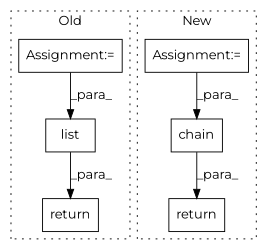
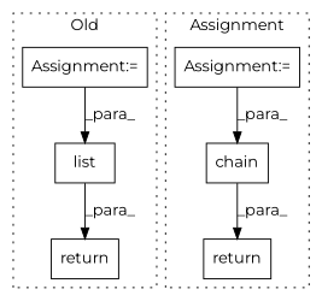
  digraph {
    fontname=Montserrat
    node [a=41 l=7 shape=box fontname=Montserrat]
    edge [fontname=Montserrat]
    n1 [label=return s=6016]
    n2 [a=7 l=1 label="Assignment:=" s=5936]
    n3 [a=32 l="5,1" label=list s="6023,6063"]
    n4 [a=32 l="6,-3" label=chain s="5436,5680"]
    n5 [label=return s=5414]
    n6 [a=7 l=44 label="Assignment:=" s=5630]
    subgraph cluster_1 {
      label=Old
      style=dotted
      n1
      n2
      n3
    }
    subgraph cluster_2 {
-     label=New
+     label=Assignment
      style=dotted
      n4
      n5
      n6
    }
    n2 -> n3 [label=_para_]
    n3 -> n1 [label=_para_]
    n4 -> n5 [label=_para_]
    n6 -> n4 [label=_para_]
  }
